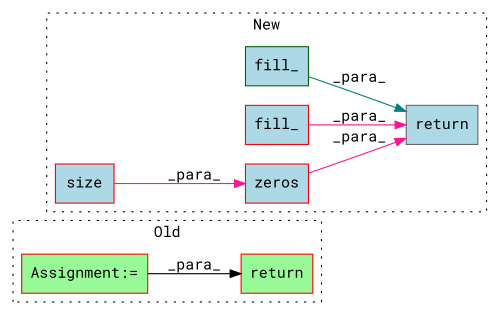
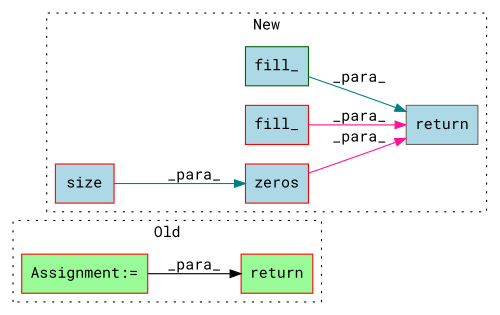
  digraph {
    fontname="Roboto Mono"
    rankdir=LR
    node [a=32 color=red fillcolor=lightblue fontname="Roboto Mono" l="6,1" shape=box style=filled]
    edge [color=teal fontname="Roboto Mono"]
    n1 [a=41 fillcolor=palegreen l=7 label=return s=20101]
    n2 [a=7 fillcolor=palegreen l=1 label="Assignment:=" s=19929]
    n3 [color=darkgreen label=fill_ s="21749,21763"]
    n4 [a=41 color=gray40 l=7 label=return s=22081]
    n5 [label=zeros s="21986,22042"]
    n6 [label=fill_ s="21699,21713"]
    n7 [l="5,1" label=size s="22013,22019"]
    subgraph cluster_1 {
      label=Old
      style=dotted
      n1
      n2
    }
    subgraph cluster_2 {
      label=New
      style=dotted
      n3
      n4
      n5
      n6
      n7
    }
    n2 -> n1 [color=black label=_para_]
    n3 -> n4 [label=_para_]
    n5 -> n4 [color=deeppink label=_para_]
    n6 -> n4 [color=deeppink label=_para_]
-   n7 -> n5 [color=deeppink label=_para_]
+   n7 -> n5 [label=_para_]
  }
